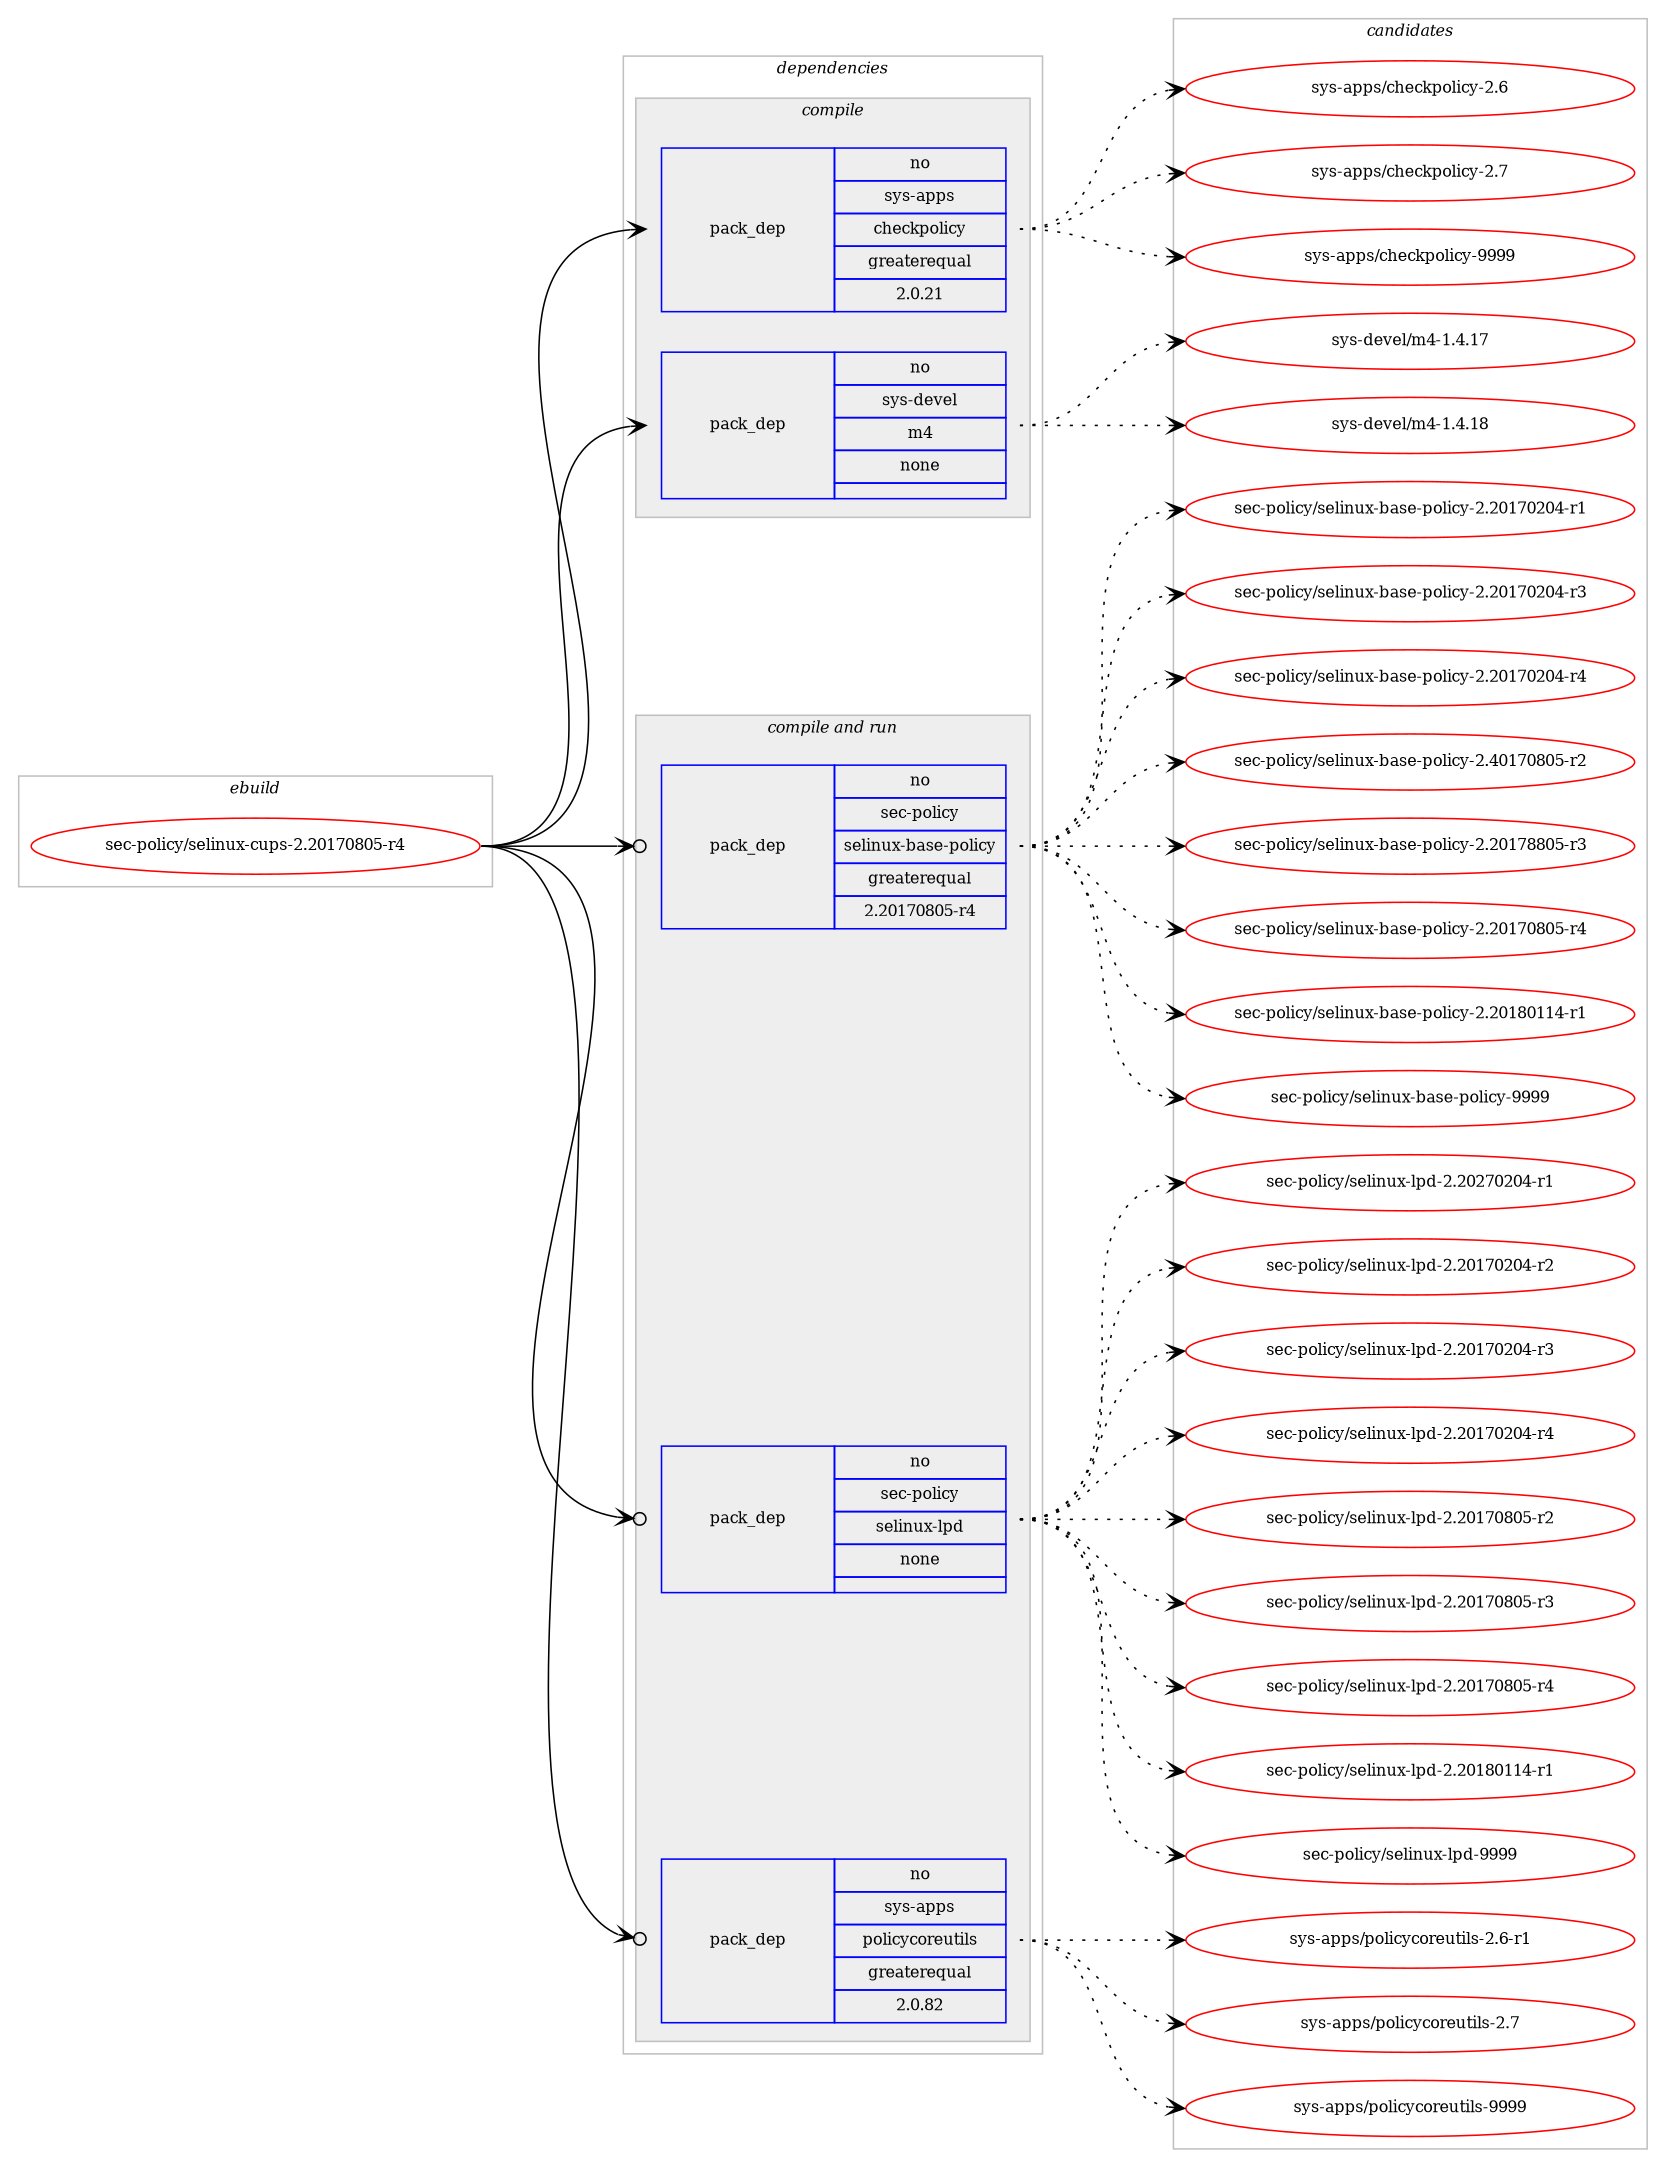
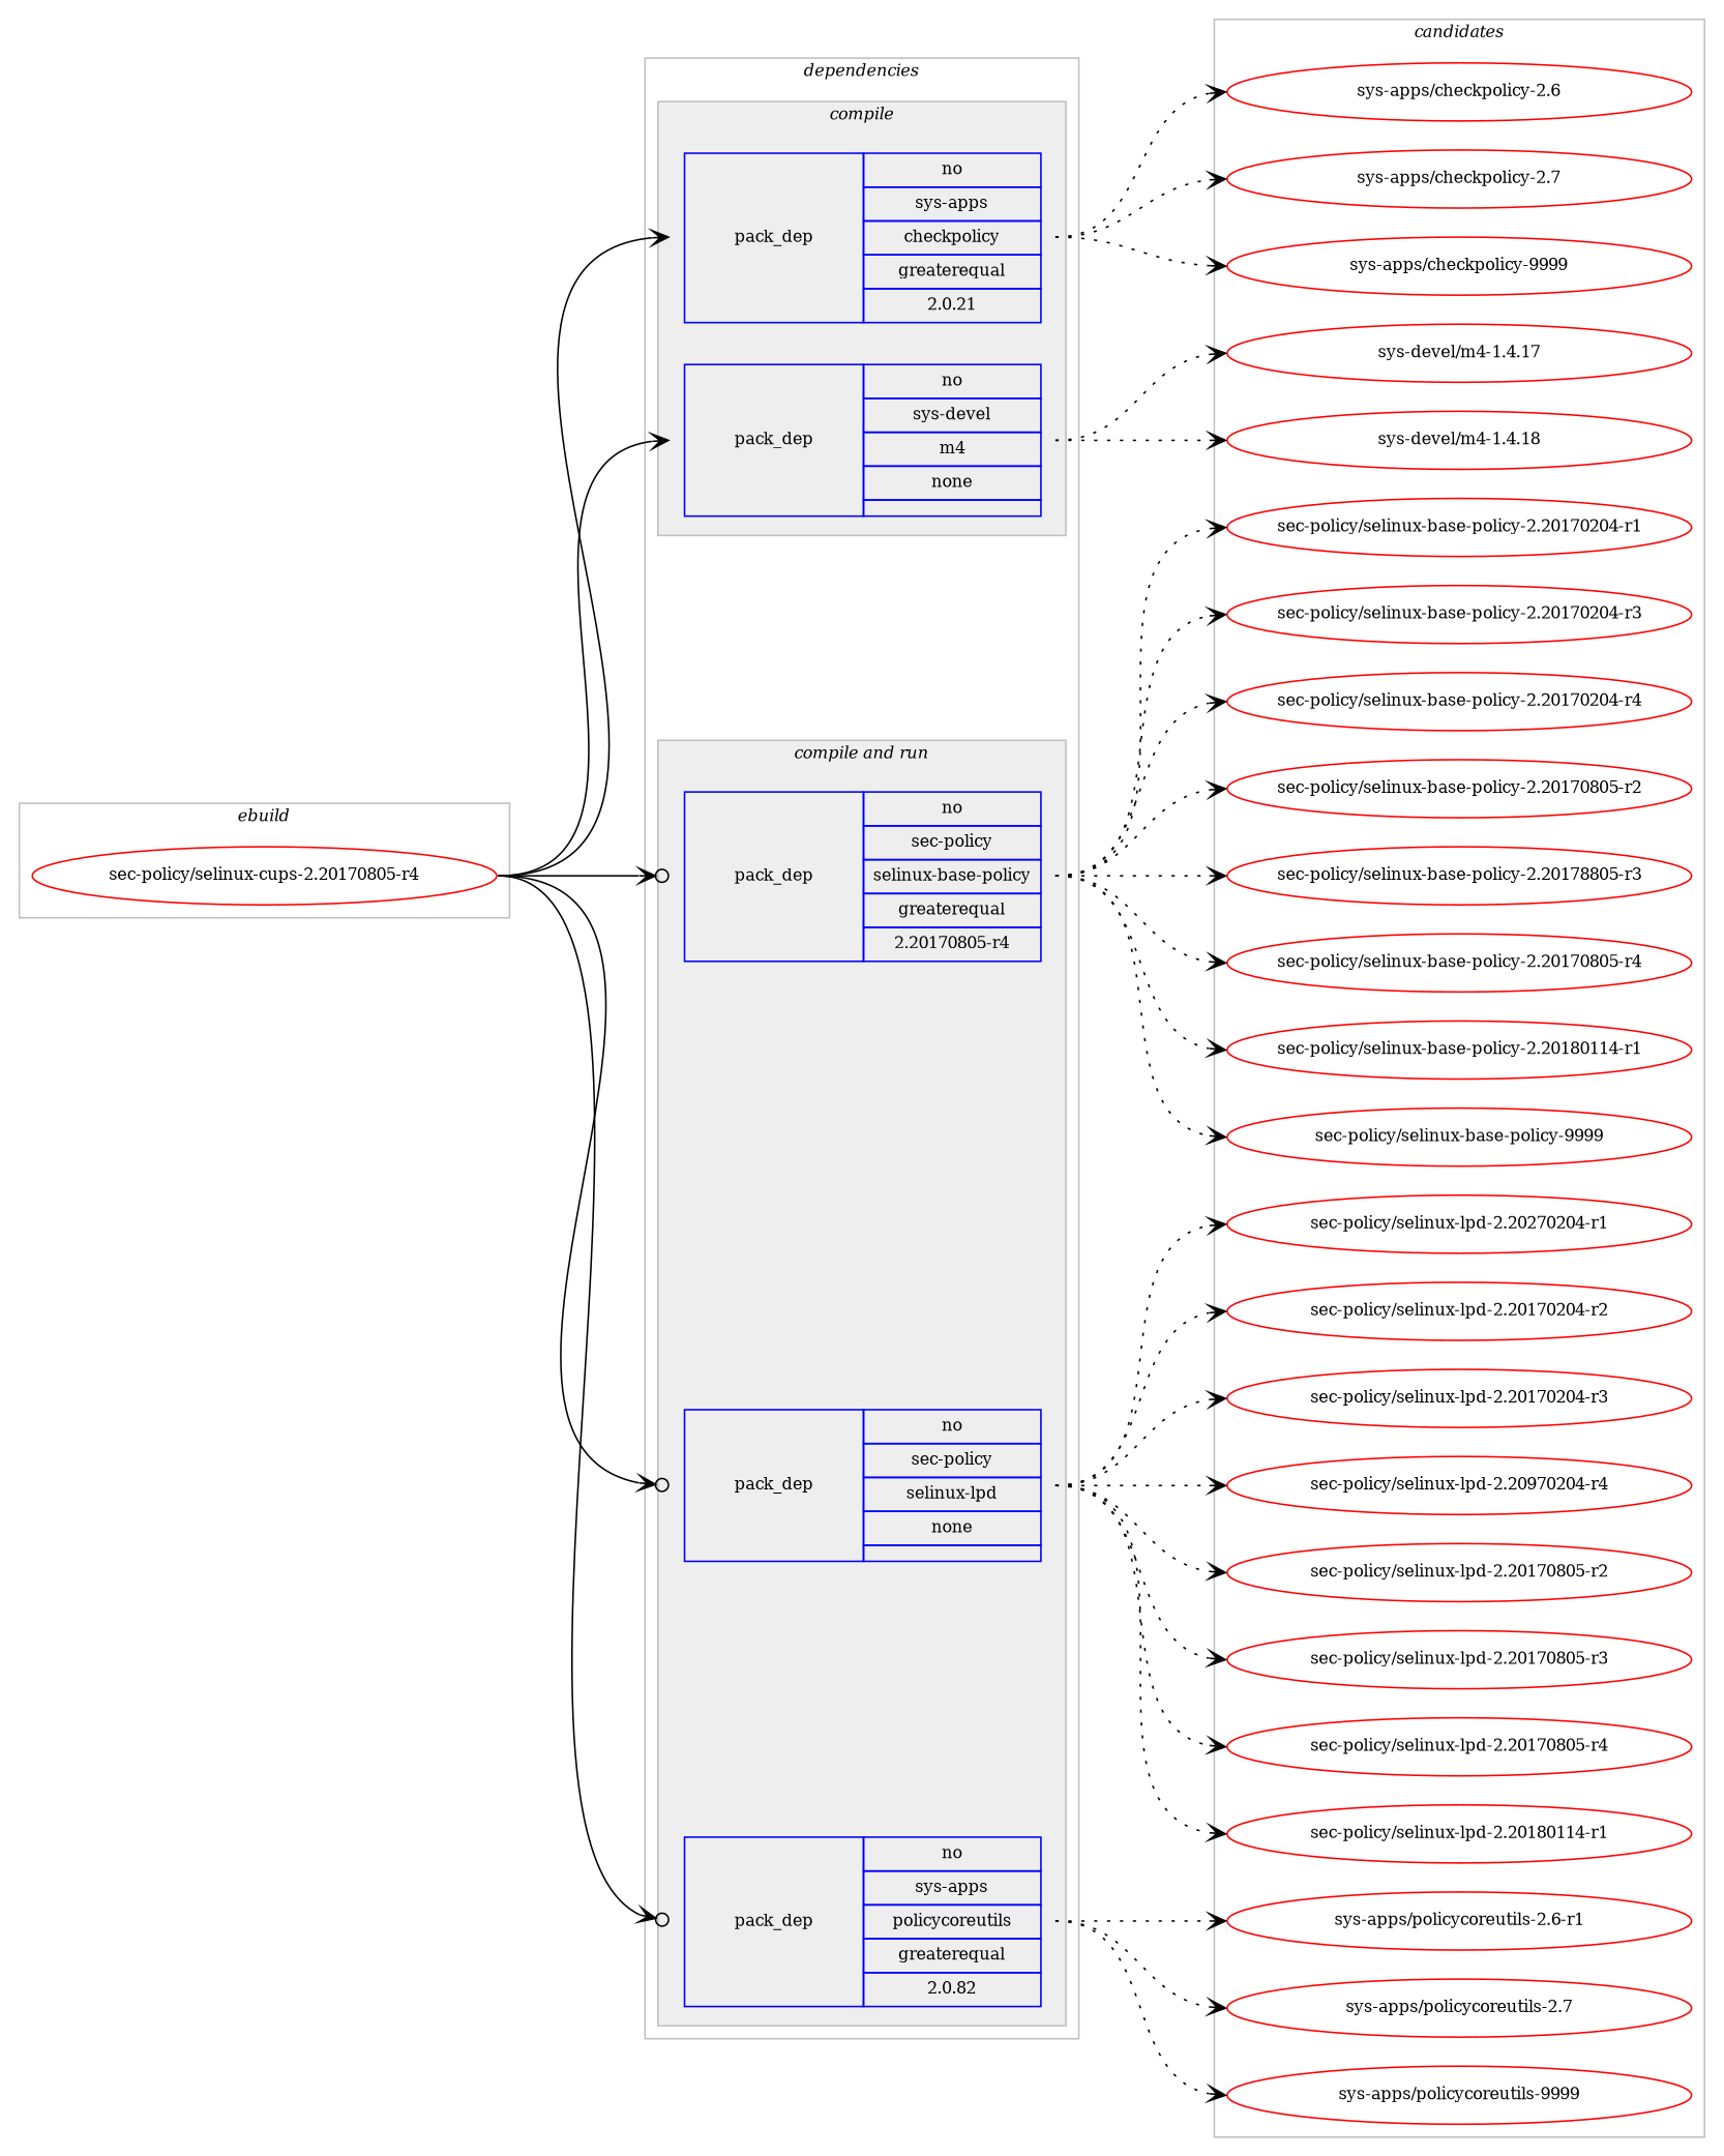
  digraph {
    compound=true
    concentrate=true
    fontname="DejaVu Serif"
    fontsize=10
    newrank=true
    rankdir=LR
    ranksep=1.5
    node [color=red fontname="DejaVu Serif" fontsize=10]
    edge [arrowhead=vee fontname="DejaVu Serif" headport=w style=dotted tailport=e weight=100]
    n1 [label="sec-policy/selinux-cups-2.20170805-r4" width=4]
    n2 [color=blue label=<<TABLE BORDER="0" CELLBORDER="1" CELLSPACING="0" CELLPADDING="4" WIDTH="220"><TR><TD ROWSPAN="6" CELLPADDING="30">pack_dep</TD></TR><TR><TD WIDTH="110">no</TD></TR><TR><TD>sys-apps</TD></TR><TR><TD>checkpolicy</TD></TR><TR><TD>greaterequal</TD></TR><TR><TD>2.0.21</TD></TR></TABLE>> shape=none]
    n3 [color=blue label=<<TABLE BORDER="0" CELLBORDER="1" CELLSPACING="0" CELLPADDING="4" WIDTH="220"><TR><TD ROWSPAN="6" CELLPADDING="30">pack_dep</TD></TR><TR><TD WIDTH="110">no</TD></TR><TR><TD>sys-devel</TD></TR><TR><TD>m4</TD></TR><TR><TD>none</TD></TR><TR><TD></TD></TR></TABLE>> shape=none]
    n4 [color=blue label=<<TABLE BORDER="0" CELLBORDER="1" CELLSPACING="0" CELLPADDING="4" WIDTH="220"><TR><TD ROWSPAN="6" CELLPADDING="30">pack_dep</TD></TR><TR><TD WIDTH="110">no</TD></TR><TR><TD>sec-policy</TD></TR><TR><TD>selinux-base-policy</TD></TR><TR><TD>greaterequal</TD></TR><TR><TD>2.20170805-r4</TD></TR></TABLE>> shape=none]
    n5 [color=blue label=<<TABLE BORDER="0" CELLBORDER="1" CELLSPACING="0" CELLPADDING="4" WIDTH="220"><TR><TD ROWSPAN="6" CELLPADDING="30">pack_dep</TD></TR><TR><TD WIDTH="110">no</TD></TR><TR><TD>sec-policy</TD></TR><TR><TD>selinux-lpd</TD></TR><TR><TD>none</TD></TR><TR><TD></TD></TR></TABLE>> shape=none]
    n6 [color=blue label=<<TABLE BORDER="0" CELLBORDER="1" CELLSPACING="0" CELLPADDING="4" WIDTH="220"><TR><TD ROWSPAN="6" CELLPADDING="30">pack_dep</TD></TR><TR><TD WIDTH="110">no</TD></TR><TR><TD>sys-apps</TD></TR><TR><TD>policycoreutils</TD></TR><TR><TD>greaterequal</TD></TR><TR><TD>2.0.82</TD></TR></TABLE>> shape=none]
    n7 [label="sys-apps/checkpolicy-2.6" width=4]
    n8 [label="sys-apps/checkpolicy-2.7" width=4]
    n9 [label="sys-apps/checkpolicy-9999" width=4]
    n10 [label="sys-devel/m4-1.4.17" width=4]
    n11 [label="sys-devel/m4-1.4.18" width=4]
    n12 [label="sec-policy/selinux-base-policy-2.20170204-r1" width=4]
    n13 [label="sec-policy/selinux-base-policy-2.20170204-r3" width=4]
    n14 [label="sec-policy/selinux-base-policy-2.20170204-r4" width=4]
-   n15 [label="sec-policy/selinux-base-policy-2.40170805-r2" width=4]
+   n15 [label="sec-policy/selinux-base-policy-2.20170805-r2" width=4]
    n16 [label="sec-policy/selinux-base-policy-2.20178805-r3" width=4]
    n17 [label="sec-policy/selinux-base-policy-2.20170805-r4" width=4]
    n18 [label="sec-policy/selinux-base-policy-2.20180114-r1" width=4]
    n19 [label="sec-policy/selinux-base-policy-9999" width=4]
    n20 [label="sec-policy/selinux-lpd-2.20270204-r1" width=4]
    n21 [label="sec-policy/selinux-lpd-2.20170204-r2" width=4]
    n22 [label="sec-policy/selinux-lpd-2.20170204-r3" width=4]
-   n23 [label="sec-policy/selinux-lpd-2.20170204-r4" width=4]
+   n23 [label="sec-policy/selinux-lpd-2.20970204-r4" width=4]
    n24 [label="sec-policy/selinux-lpd-2.20170805-r2" width=4]
    n25 [label="sec-policy/selinux-lpd-2.20170805-r3" width=4]
    n26 [label="sec-policy/selinux-lpd-2.20170805-r4" width=4]
    n27 [label="sec-policy/selinux-lpd-2.20180114-r1" width=4]
-   n28 [label="sec-policy/selinux-lpd-9999" width=4]
    n29 [label="sys-apps/policycoreutils-2.6-r1" width=4]
    n30 [label="sys-apps/policycoreutils-2.7" width=4]
    n31 [label="sys-apps/policycoreutils-9999" width=4]
    subgraph cluster_1 {
      color=gray
      label=<<i>ebuild</i>>
      rank=same
      n1
    }
    subgraph cluster_2 {
      color=gray
      label=<<i>dependencies</i>>
      subgraph cluster_3 {
        color=gray
        fillcolor="#eeeeee"
        label=<<i>compile</i>>
        style=filled
        subgraph sub_4 {
          color=gray
          fillcolor="#eeeeee"
          label=<<i>compile</i>>
          style=filled
          n2
        }
        subgraph sub_5 {
          color=gray
          fillcolor="#eeeeee"
          label=<<i>compile</i>>
          style=filled
          n3
        }
      }
      subgraph cluster_6 {
        color=gray
        fillcolor="#eeeeee"
        label=<<i>compile and run</i>>
        style=filled
        subgraph sub_7 {
          color=gray
          fillcolor="#eeeeee"
          label=<<i>compile and run</i>>
          style=filled
          n4
        }
        subgraph sub_8 {
          color=gray
          fillcolor="#eeeeee"
          label=<<i>compile and run</i>>
          style=filled
          n5
        }
        subgraph sub_9 {
          color=gray
          fillcolor="#eeeeee"
          label=<<i>compile and run</i>>
          style=filled
          n6
        }
      }
      subgraph cluster_10 {
        color=gray
        fillcolor="#eeeeee"
        label=<<i>run</i>>
        style=filled
      }
    }
    subgraph cluster_11 {
      color=gray
      label=<<i>candidates</i>>
      rank=same
      subgraph sub_12 {
        color=black
        label=<<i>candidates</i>>
        nodesep=1
        rank=same
        n7
        n8
        n9
      }
      subgraph sub_13 {
        color=black
        label=<<i>candidates</i>>
        nodesep=1
        rank=same
        n10
        n11
      }
      subgraph sub_14 {
        color=black
        label=<<i>candidates</i>>
        nodesep=1
        rank=same
        n12
        n13
        n14
        n15
        n16
        n17
        n18
        n19
      }
      subgraph sub_15 {
        color=black
        label=<<i>candidates</i>>
        nodesep=1
        rank=same
        n20
        n21
        n22
        n23
        n24
        n25
        n26
        n27
-       n28
      }
      subgraph sub_16 {
        color=black
        label=<<i>candidates</i>>
        nodesep=1
        rank=same
        n29
        n30
        n31
      }
    }
    n1 -> n2 [style=solid weight=20]
    n1 -> n3 [style=solid weight=20]
    n1 -> n4 [arrowhead=odotvee style=solid weight=20]
    n1 -> n5 [arrowhead=odotvee style=solid weight=20]
    n1 -> n6 [arrowhead=odotvee style=solid weight=20]
    n2 -> n7
    n2 -> n8
    n2 -> n9
    n3 -> n10
    n3 -> n11
    n4 -> n12
    n4 -> n13
    n4 -> n14
    n4 -> n15
    n4 -> n16
    n4 -> n17
    n4 -> n18
    n4 -> n19
    n5 -> n20
    n5 -> n21
    n5 -> n22
    n5 -> n23
    n5 -> n24
    n5 -> n25
    n5 -> n26
    n5 -> n27
-   n5 -> n28
    n6 -> n29
    n6 -> n30
    n6 -> n31
  }
